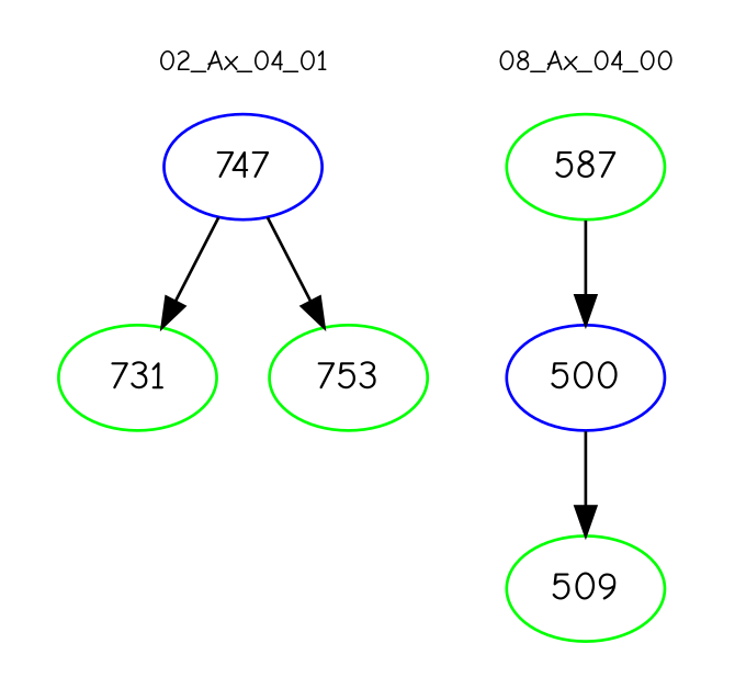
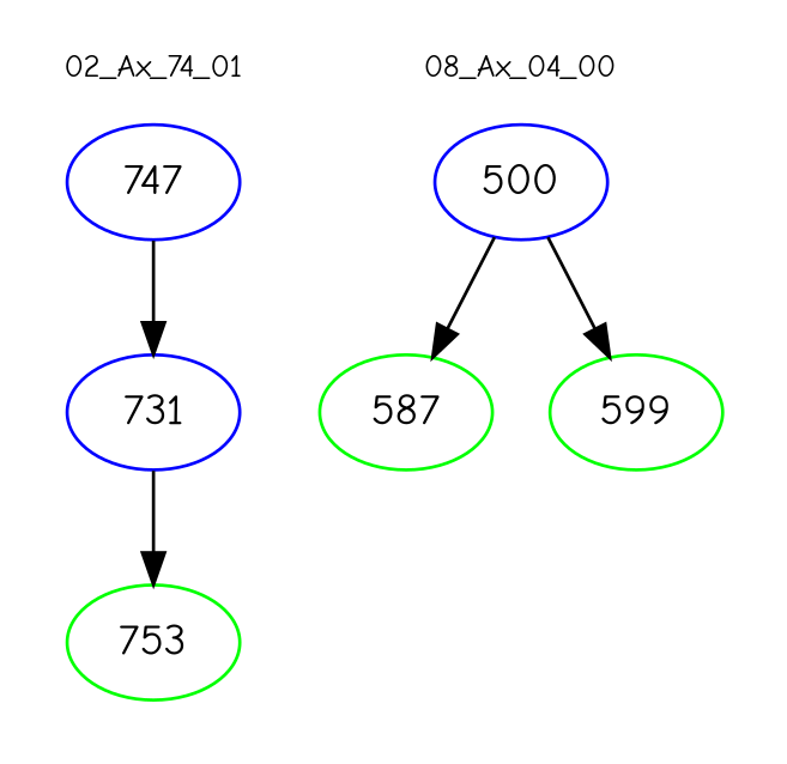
  digraph {
    fontname="Comic Neue"
    node [color=green fontname="Comic Neue"]
    edge [color=black fontname="Comic Neue"]
    n1 [color=blue label=747]
-   n2 [label=731]
+   n2 [color=blue label=731]
    n3 [label=753]
    n4 [color=blue label=500]
    n5 [label=587]
-   n6 [label=509]
+   n6 [label=599]
    subgraph cluster_1 {
      color=white
      fontsize=10
-     label="02_Ax_04_01"
+     label="02_Ax_74_01"
      n1
      n2
      n3
    }
    subgraph cluster_2 {
      color=white
      fontsize=10
      label="08_Ax_04_00"
      n4
      n5
      n6
    }
    n1 -> n2
-   n1 -> n3
-   n5 -> n4
+   n2 -> n3
+   n4 -> n5
    n4 -> n6
  }
